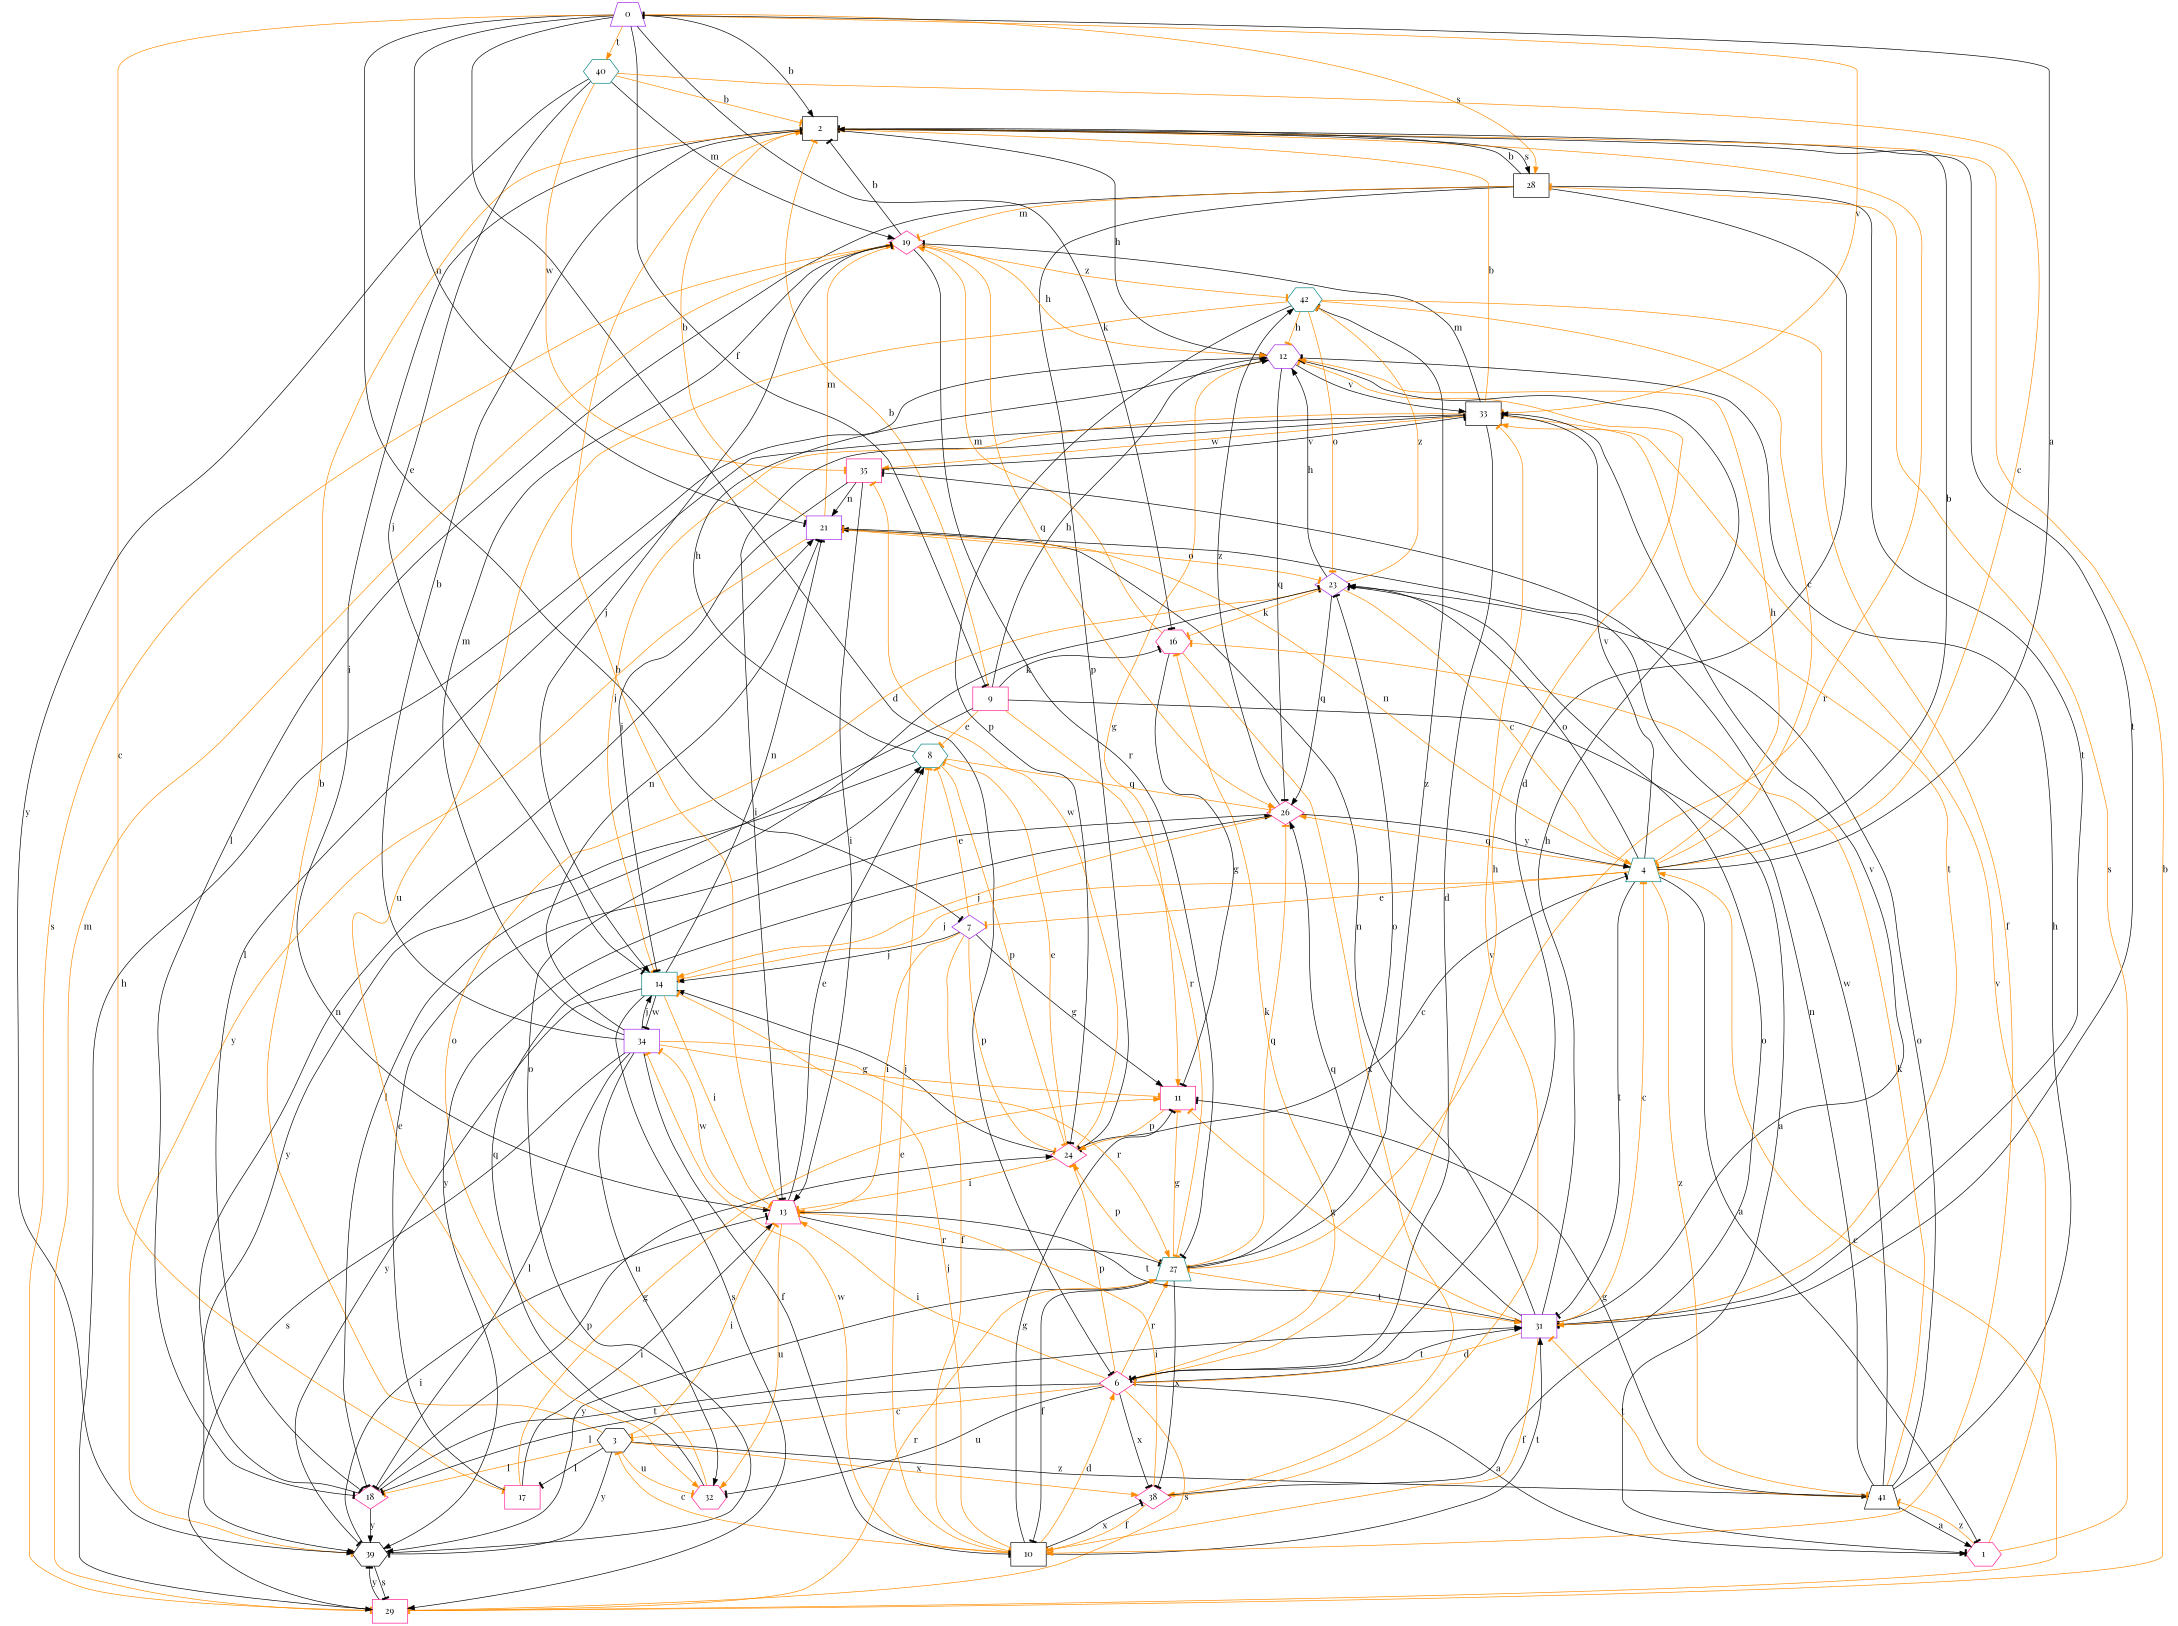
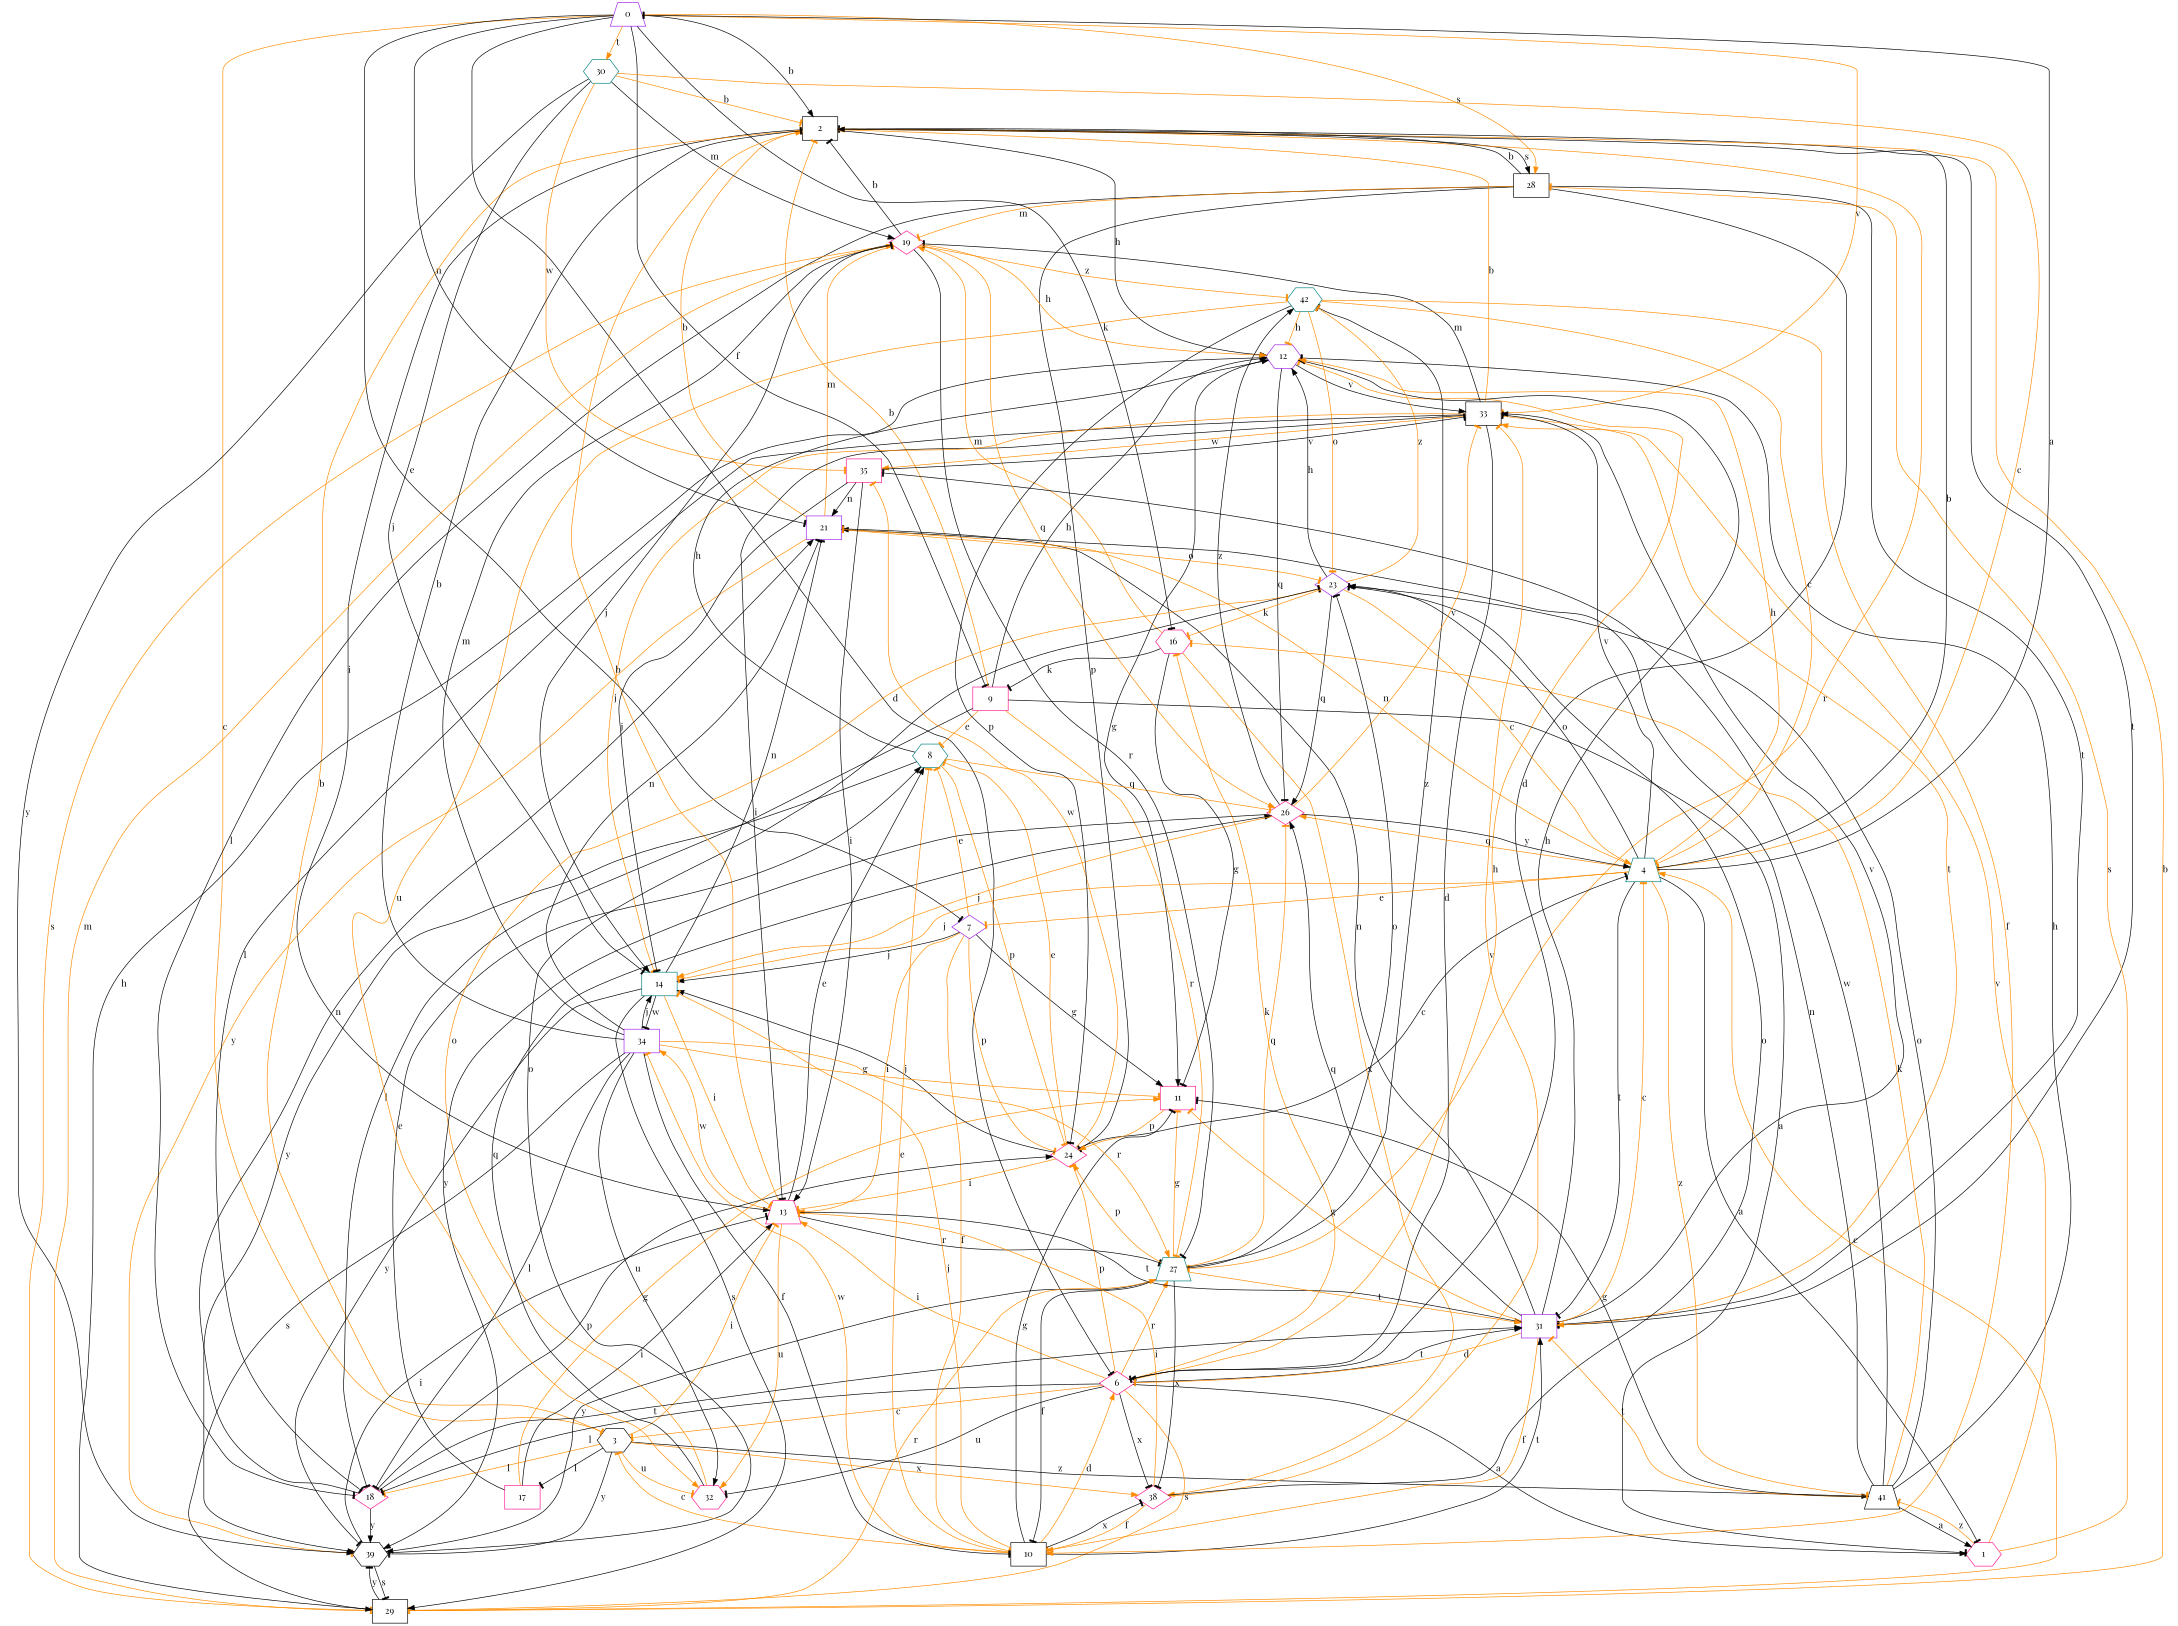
  strict digraph {
    fontname="Playfair Display"
    node [color=deeppink fontname="Playfair Display" shape=box]
    edge [arrowhead=tee color=black fontname="Playfair Display"]
    0 [color=purple shape=trapezium]
    2 [color=black]
    3 [color=black shape=hexagon]
    6 [shape=diamond]
    7 [color=purple shape=diamond]
    9
    16 [shape=hexagon]
    21 [color=purple]
    28 [color=black]
-   30 [color=teal shape=hexagon label=40]
+   30 [color=teal shape=hexagon]
    33 [color=black]
    12 [color=purple shape=hexagon]
    13 [shape=trapezium]
    27 [color=teal shape=trapezium]
    31 [color=purple]
    41 [color=black shape=trapezium]
    17
    18 [shape=diamond]
    32 [shape=hexagon]
    38 [shape=diamond]
    39 [color=black shape=hexagon]
    1 [shape=hexagon]
    24 [shape=diamond]
-   29
+   29 [color=black]
    14 [color=teal]
    8 [color=teal shape=hexagon]
    10 [color=black]
    11
    19 [shape=diamond]
    23 [color=purple shape=diamond]
    4 [color=teal shape=trapezium]
    35
    26 [shape=diamond]
    34 [color=purple]
    42 [color=teal shape=hexagon]
    0 -> 2 [arrowhead=normal label=b]
-   0 -> 17 [color=darkorange label=c]
+   0 -> 3 [color=darkorange label=c]
    0 -> 6 [label=d]
    0 -> 7 [label=e]
    0 -> 9 [label=f]
    0 -> 16 [label=k]
    0 -> 21 [label=n]
    0 -> 28 [arrowhead=normal color=darkorange label=s]
    0 -> 30 [arrowhead=normal color=darkorange label=t]
    0 -> 33 [color=darkorange label=v]
    2 -> 28 [arrowhead=normal label=s]
    2 -> 12 [arrowhead=normal label=h]
    2 -> 13 [arrowhead=normal label=i]
    2 -> 27 [color=darkorange label=r]
    2 -> 31 [label=t]
    3 -> 2 [color=darkorange label=b]
    3 -> 13 [color=darkorange label=i]
    3 -> 41 [arrowhead=normal label=z]
    3 -> 17 [label=l]
    3 -> 18 [color=darkorange label=l]
    3 -> 32 [color=darkorange label=u]
    3 -> 38 [arrowhead=normal color=darkorange label=x]
    3 -> 39 [label=y]
    6 -> 3 [color=darkorange label=c]
    6 -> 16 [color=darkorange label=k]
    6 -> 12 [color=darkorange label=h]
    6 -> 13 [arrowhead=normal color=darkorange label=i]
    6 -> 27 [arrowhead=normal color=darkorange label=r]
    6 -> 31 [arrowhead=normal label=t]
    6 -> 18 [label=l]
    6 -> 32 [label=u]
    6 -> 38 [label=x]
    6 -> 1 [arrowhead=normal label=a]
    6 -> 24 [color=darkorange label=p]
    6 -> 29 [color=darkorange label=s]
    7 -> 13 [arrowhead=normal color=darkorange label=i]
    7 -> 24 [color=darkorange label=p]
    7 -> 14 [arrowhead=normal label=j]
    7 -> 8 [color=darkorange label=e]
    7 -> 10 [color=darkorange label=f]
    7 -> 11 [arrowhead=normal label=g]
    9 -> 2 [color=darkorange label=b]
-   9 -> 16 [label=k]
+   16 -> 9 [label=k]
    9 -> 12 [arrowhead=normal label=h]
    9 -> 27 [color=darkorange label=r]
    9 -> 18 [label=l]
    9 -> 1 [label=a]
    9 -> 8 [color=darkorange label=e]
    16 -> 38 [arrowhead=normal color=darkorange label=x]
    16 -> 11 [label=g]
    16 -> 19 [arrowhead=normal color=darkorange label=m]
    21 -> 2 [arrowhead=normal color=darkorange label=b]
    21 -> 39 [color=darkorange label=y]
    21 -> 19 [color=darkorange label=m]
    21 -> 23 [color=darkorange label=o]
    28 -> 2 [label=b]
    28 -> 6 [arrowhead=normal label=d]
    28 -> 31 [label=t]
    28 -> 18 [label=l]
    28 -> 24 [label=p]
    28 -> 19 [color=darkorange label=m]
    30 -> 2 [color=darkorange label=b]
    30 -> 39 [arrowhead=normal label=y]
    30 -> 14 [label=j]
    30 -> 19 [arrowhead=normal label=m]
    30 -> 4 [color=darkorange label=c]
    30 -> 35 [color=darkorange label=w]
    33 -> 2 [arrowhead=normal color=darkorange label=b]
    33 -> 6 [label=d]
    33 -> 13 [label=i]
    33 -> 31 [arrowhead=normal color=darkorange label=t]
    33 -> 18 [label=l]
    33 -> 14 [color=darkorange label=j]
    33 -> 19 [label=m]
    33 -> 35 [arrowhead=normal color=darkorange label=w]
    12 -> 33 [arrowhead=normal label=v]
-   12 -> 11 [arrowhead=normal color=darkorange label=g]
+   12 -> 11 [arrowhead=normal label=g]
    12 -> 26 [label=q]
    13 -> 2 [arrowhead=normal color=darkorange label=b]
    13 -> 27 [label=r]
    13 -> 31 [arrowhead=normal label=t]
    13 -> 32 [arrowhead=normal color=darkorange label=u]
    13 -> 8 [arrowhead=normal label=e]
-   13 -> 34 [color=darkorange label=w]
+   13 -> 34 [arrowhead=normal color=darkorange label=w]
    27 -> 31 [arrowhead=normal color=darkorange label=t]
    27 -> 38 [label=x]
    27 -> 39 [arrowhead=normal label=y]
    27 -> 24 [arrowhead=normal color=darkorange label=p]
    27 -> 10 [label=f]
    27 -> 11 [color=darkorange label=g]
    27 -> 23 [label=o]
    27 -> 26 [color=darkorange label=q]
    27 -> 42 [label=z]
    31 -> 6 [color=darkorange label=d]
    31 -> 21 [label=n]
    31 -> 33 [arrowhead=normal label=v]
    31 -> 12 [arrowhead=normal label=h]
    31 -> 10 [arrowhead=normal color=darkorange label=f]
    31 -> 11 [color=darkorange label=g]
    31 -> 4 [color=darkorange label=c]
    31 -> 26 [arrowhead=normal label=q]
    41 -> 16 [color=darkorange label=k]
    41 -> 21 [arrowhead=normal label=n]
    41 -> 12 [label=h]
    41 -> 31 [color=darkorange label=t]
    41 -> 1 [arrowhead=normal label=a]
    41 -> 11 [label=g]
    41 -> 23 [arrowhead=normal label=o]
    41 -> 35 [label=w]
    17 -> 13 [arrowhead=normal label=i]
    17 -> 8 [arrowhead=normal label=e]
    17 -> 11 [arrowhead=normal color=darkorange label=g]
    18 -> 21 [arrowhead=normal label=n]
    18 -> 31 [arrowhead=normal label=t]
    18 -> 39 [arrowhead=normal label=y]
    18 -> 24 [arrowhead=normal label=p]
    32 -> 23 [color=darkorange label=o]
    32 -> 26 [arrowhead=normal label=q]
    38 -> 33 [color=darkorange label=v]
    38 -> 13 [color=darkorange label=i]
    38 -> 10 [color=darkorange label=f]
    38 -> 23 [label=o]
    39 -> 13 [label=i]
    39 -> 29 [label=s]
    39 -> 23 [label=o]
    1 -> 28 [color=darkorange label=s]
    1 -> 33 [arrowhead=normal color=darkorange label=v]
    1 -> 41 [color=darkorange label=z]
    24 -> 13 [color=darkorange label=i]
    24 -> 14 [arrowhead=normal label=j]
    24 -> 8 [color=darkorange label=e]
    24 -> 4 [label=c]
    24 -> 35 [color=darkorange label=w]
    29 -> 2 [arrowhead=normal color=darkorange label=b]
    29 -> 12 [arrowhead=normal label=h]
    29 -> 27 [arrowhead=normal color=darkorange label=r]
    29 -> 39 [label=y]
    29 -> 19 [arrowhead=normal color=darkorange label=m]
    29 -> 4 [arrowhead=normal color=darkorange label=c]
    14 -> 21 [label=n]
    14 -> 13 [color=darkorange label=i]
    14 -> 39 [label=y]
    14 -> 29 [arrowhead=normal label=s]
    14 -> 34 [label=w]
    8 -> 12 [arrowhead=normal label=h]
    8 -> 39 [arrowhead=normal label=y]
    8 -> 24 [color=darkorange label=p]
    8 -> 26 [color=darkorange label=q]
    10 -> 3 [color=darkorange label=c]
    10 -> 6 [arrowhead=normal color=darkorange label=d]
    10 -> 31 [arrowhead=normal label=t]
    10 -> 38 [label=x]
    10 -> 14 [color=darkorange label=j]
    10 -> 8 [color=darkorange label=e]
    10 -> 11 [label=g]
    10 -> 34 [color=darkorange label=w]
    11 -> 24 [arrowhead=normal color=darkorange label=p]
    19 -> 2 [label=b]
    19 -> 12 [arrowhead=normal color=darkorange label=h]
    19 -> 27 [label=r]
    19 -> 29 [color=darkorange label=s]
    19 -> 14 [arrowhead=normal label=j]
    19 -> 26 [arrowhead=normal color=darkorange label=q]
    19 -> 42 [color=darkorange label=z]
    23 -> 16 [color=darkorange label=k]
    23 -> 12 [arrowhead=normal label=h]
    23 -> 4 [arrowhead=normal color=darkorange label=c]
    23 -> 26 [arrowhead=normal label=q]
    23 -> 42 [color=darkorange label=z]
    4 -> 0 [label=a]
    4 -> 2 [arrowhead=normal label=b]
    4 -> 7 [color=darkorange label=e]
    4 -> 21 [color=darkorange label=n]
    4 -> 33 [label=v]
    4 -> 12 [arrowhead=normal color=darkorange label=h]
    4 -> 31 [label=t]
    4 -> 41 [color=darkorange label=z]
    4 -> 1 [label=a]
    4 -> 14 [color=darkorange label=j]
    4 -> 23 [arrowhead=normal label=o]
    4 -> 26 [arrowhead=normal color=darkorange label=q]
    35 -> 21 [arrowhead=normal label=n]
    35 -> 33 [label=v]
    35 -> 13 [arrowhead=normal label=i]
    35 -> 14 [label=j]
+   26 -> 33 [color=darkorange label=v]
    26 -> 39 [arrowhead=normal label=y]
    26 -> 14 [arrowhead=normal color=darkorange label=j]
    26 -> 4 [arrowhead=normal label=y]
    26 -> 42 [arrowhead=normal label=z]
    34 -> 2 [label=b]
    34 -> 21 [label=n]
    34 -> 27 [arrowhead=normal color=darkorange label=r]
    34 -> 18 [label=l]
    34 -> 32 [arrowhead=normal label=u]
    34 -> 29 [arrowhead=normal label=s]
    34 -> 14 [arrowhead=normal label=j]
    34 -> 10 [label=f]
    34 -> 11 [color=darkorange label=g]
    34 -> 19 [label=m]
    42 -> 12 [color=darkorange label=h]
    42 -> 32 [arrowhead=normal color=darkorange label=u]
    42 -> 24 [label=p]
    42 -> 10 [arrowhead=normal color=darkorange label=f]
    42 -> 23 [color=darkorange label=o]
    42 -> 4 [color=darkorange label=c]
  }
